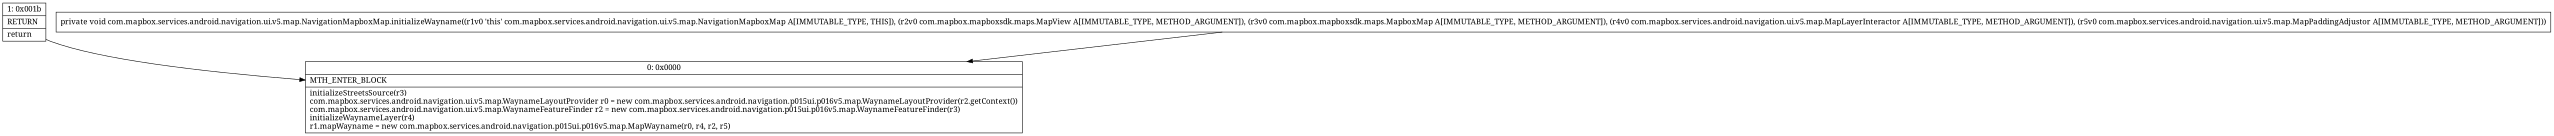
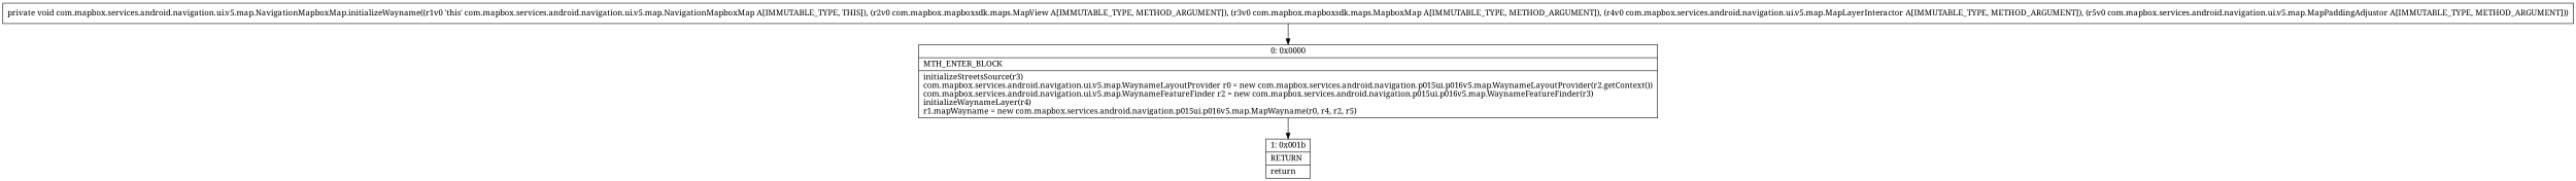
  digraph {
    fontname="Noto Serif"
    node [shape=record fontname="Noto Serif"]
    edge [fontname="Noto Serif"]
    n1 [label="{0\:\ 0x0000|MTH_ENTER_BLOCK\l|initializeStreetsSource(r3)\lcom.mapbox.services.android.navigation.ui.v5.map.WaynameLayoutProvider r0 = new com.mapbox.services.android.navigation.p015ui.p016v5.map.WaynameLayoutProvider(r2.getContext())\lcom.mapbox.services.android.navigation.ui.v5.map.WaynameFeatureFinder r2 = new com.mapbox.services.android.navigation.p015ui.p016v5.map.WaynameFeatureFinder(r3)\linitializeWaynameLayer(r4)\lr1.mapWayname = new com.mapbox.services.android.navigation.p015ui.p016v5.map.MapWayname(r0, r4, r2, r5)\l}"]
    n2 [label="{1\:\ 0x001b|RETURN\l|return\l}"]
    n3 [label="{private void com.mapbox.services.android.navigation.ui.v5.map.NavigationMapboxMap.initializeWayname((r1v0 'this' com.mapbox.services.android.navigation.ui.v5.map.NavigationMapboxMap A[IMMUTABLE_TYPE, THIS]), (r2v0 com.mapbox.mapboxsdk.maps.MapView A[IMMUTABLE_TYPE, METHOD_ARGUMENT]), (r3v0 com.mapbox.mapboxsdk.maps.MapboxMap A[IMMUTABLE_TYPE, METHOD_ARGUMENT]), (r4v0 com.mapbox.services.android.navigation.ui.v5.map.MapLayerInteractor A[IMMUTABLE_TYPE, METHOD_ARGUMENT]), (r5v0 com.mapbox.services.android.navigation.ui.v5.map.MapPaddingAdjustor A[IMMUTABLE_TYPE, METHOD_ARGUMENT])) }"]
-   n2 -> n1
+   n1 -> n2
    n3 -> n1
  }
